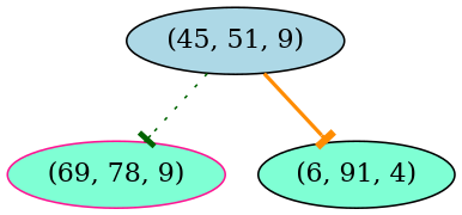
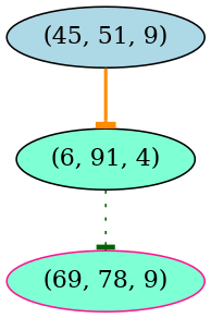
  digraph {
    node [color=black fillcolor=aquamarine style=filled]
    edge [arrowhead=tee]
    "(69, 78, 9)" [color=deeppink]
    "(6, 91, 4)"
    "(45, 51, 9)" [fillcolor=lightblue]
-   "(45, 51, 9)" -> "(69, 78, 9)" [color=darkgreen style=dotted]
+   "(6, 91, 4)" -> "(69, 78, 9)" [color=darkgreen style=dotted]
    "(45, 51, 9)" -> "(6, 91, 4)" [color=darkorange style=bold]
  }
